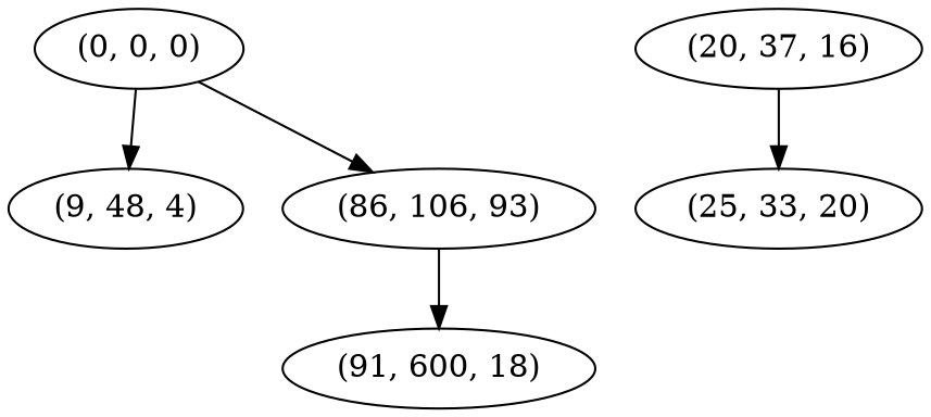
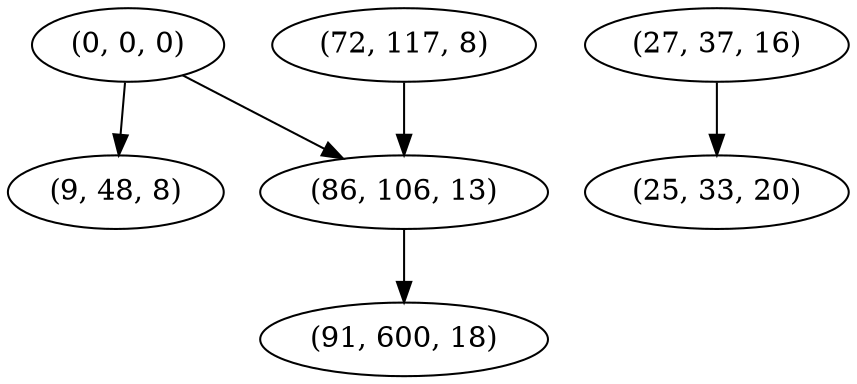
  digraph {
    "(0, 0, 0)"
-   "(9, 48, 8)" [label="(9, 48, 4)"]
-   "(86, 106, 13)" [label="(86, 106, 93)"]
-   "(20, 37, 16)"
+   "(9, 48, 8)"
+   "(86, 106, 13)"
+   "(72, 117, 8)"
+   "(20, 37, 16)" [label="(27, 37, 16)"]
    "(25, 33, 20)"
    n7 [label="(91, 600, 18)"]
    "(0, 0, 0)" -> "(9, 48, 8)"
    "(0, 0, 0)" -> "(86, 106, 13)"
    "(86, 106, 13)" -> n7
+   "(72, 117, 8)" -> "(86, 106, 13)"
    "(20, 37, 16)" -> "(25, 33, 20)"
  }
